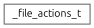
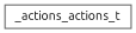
  digraph {
    rankdir=LR
    fontname=Ubuntu
-   n1 [color=grey40 fillcolor=white fontname=Ubuntu fontsize=10 height=0.2 label=_file_actions_t shape=box style=filled width=0.4]
+   n1 [color=grey40 fillcolor=white fontname=Ubuntu fontsize=10 height=0.2 label=_actions_actions_t shape=box style=filled width=0.4]
  }
